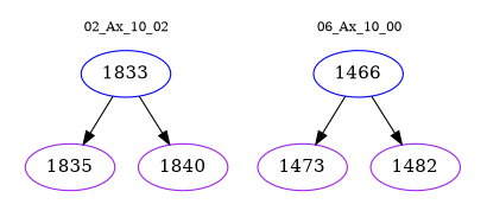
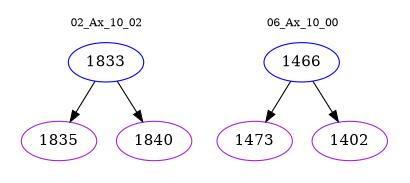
  digraph {
    node [color=purple]
    edge [color=black]
    n1 [color=blue label=1833]
    n2 [label=1835]
    n3 [label=1840]
    n4 [color=blue label=1466]
    n5 [label=1473]
-   n6 [label=1482]
+   n6 [label=1402]
    subgraph cluster_1 {
      color=white
      fontsize=10
      label="02_Ax_10_02"
      n1
      n2
      n3
    }
    subgraph cluster_2 {
      color=white
      fontsize=10
      label="06_Ax_10_00"
      n4
      n5
      n6
    }
    n1 -> n2
    n1 -> n3
    n4 -> n5
    n4 -> n6
  }
